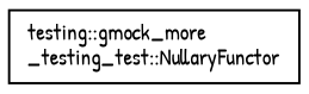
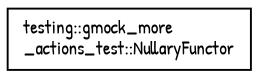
  digraph {
    rankdir=LR
    fontname="Patrick Hand"
-   n1 [color=black fillcolor=white fontname="Patrick Hand" fontsize=10 height=0.2 label="testing::gmock_more\l_testing_test::NullaryFunctor" shape=record style=filled width=0.4]
+   n1 [color=black fillcolor=white fontname="Patrick Hand" fontsize=10 height=0.2 label="testing::gmock_more\l_actions_test::NullaryFunctor" shape=record style=filled width=0.4]
  }
